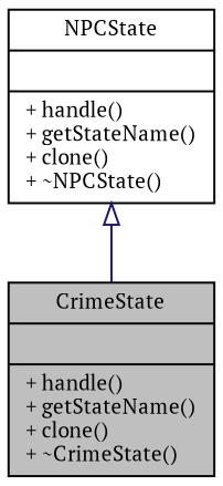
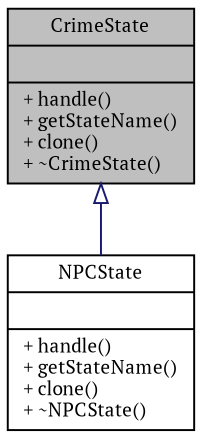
  digraph {
    fontname="PT Serif"
    node [color=black fontname="PT Serif" fontsize=10 shape=record style=filled]
    n1 [fillcolor=grey75 fontcolor=black height=0.2 label="{CrimeState\n||+ handle()\l+ getStateName()\l+ clone()\l+ ~CrimeState()\l}" width=0.4]
    n2 [fillcolor=white height=0.2 label="{NPCState\n||+ handle()\l+ getStateName()\l+ clone()\l+ ~NPCState()\l}" width=0.4]
-   n2 -> n1 [arrowtail=onormal color=midnightblue dir=back fontname="PT Serif" fontsize=10 labelfontname=Helvetica labelfontsize=10 style=solid]
+   n1 -> n2 [arrowtail=onormal color=midnightblue dir=back fontname="PT Serif" fontsize=10 labelfontname=Helvetica labelfontsize=10 style=solid]
  }
